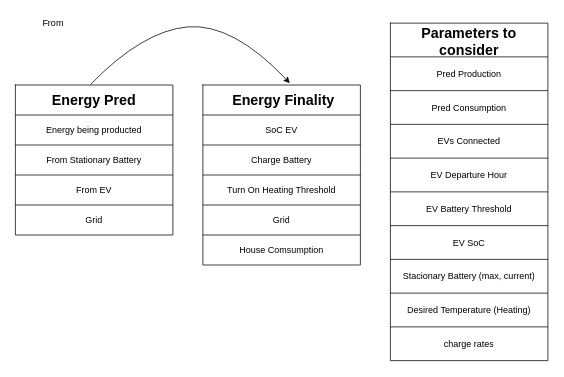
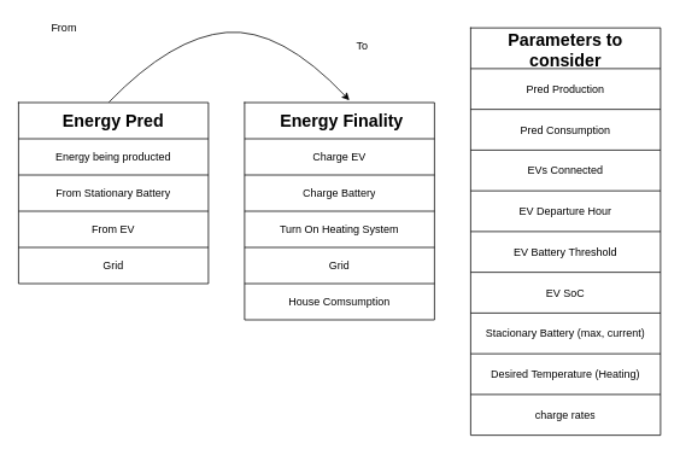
  <mxCell id="0" />
  <mxCell id="1" parent="0" />
  <mxCell id="2" value="" style="shape=table;startSize=0;container=1;collapsible=0;childLayout=tableLayout;" parent="1" vertex="1"><mxGeometry x="270" y="112.5" width="210" height="240" as="geometry" /></mxCell>
  <mxCell id="3" value="" style="shape=tableRow;horizontal=0;startSize=0;swimlaneHead=0;swimlaneBody=0;top=0;left=0;bottom=0;right=0;collapsible=0;dropTarget=0;fillColor=none;points=[[0,0.5],[1,0.5]];portConstraint=eastwest;" parent="2" vertex="1"><mxGeometry width="210" height="40" as="geometry" /></mxCell>
  <mxCell id="4" value="&lt;span style=&quot;font-size: 19px&quot;&gt;&lt;b&gt;&amp;nbsp;Energy Finality&lt;/b&gt;&lt;/span&gt;" style="shape=partialRectangle;html=1;whiteSpace=wrap;connectable=0;overflow=hidden;fillColor=none;top=0;left=0;bottom=0;right=0;pointerEvents=1;" parent="3" vertex="1"><mxGeometry width="210" height="40" as="geometry"><mxRectangle width="210" height="40" as="alternateBounds" /></mxGeometry></mxCell>
  <mxCell id="5" value="" style="shape=tableRow;horizontal=0;startSize=0;swimlaneHead=0;swimlaneBody=0;top=0;left=0;bottom=0;right=0;collapsible=0;dropTarget=0;fillColor=none;points=[[0,0.5],[1,0.5]];portConstraint=eastwest;" parent="2" vertex="1"><mxGeometry y="40" width="210" height="40" as="geometry" /></mxCell>
- <mxCell id="6" value="SoC EV" style="shape=partialRectangle;html=1;whiteSpace=wrap;connectable=0;overflow=hidden;fillColor=none;top=0;left=0;bottom=0;right=0;pointerEvents=1;" parent="5" vertex="1"><mxGeometry width="210" height="40" as="geometry"><mxRectangle width="210" height="40" as="alternateBounds" /></mxGeometry></mxCell>
+ <mxCell id="6" value="Charge EV" style="shape=partialRectangle;html=1;whiteSpace=wrap;connectable=0;overflow=hidden;fillColor=none;top=0;left=0;bottom=0;right=0;pointerEvents=1;" parent="5" vertex="1"><mxGeometry width="210" height="40" as="geometry"><mxRectangle width="210" height="40" as="alternateBounds" /></mxGeometry></mxCell>
  <mxCell id="7" value="" style="shape=tableRow;horizontal=0;startSize=0;swimlaneHead=0;swimlaneBody=0;top=0;left=0;bottom=0;right=0;collapsible=0;dropTarget=0;fillColor=none;points=[[0,0.5],[1,0.5]];portConstraint=eastwest;" parent="2" vertex="1"><mxGeometry y="80" width="210" height="40" as="geometry" /></mxCell>
  <mxCell id="8" value="Charge Battery" style="shape=partialRectangle;html=1;whiteSpace=wrap;connectable=0;overflow=hidden;fillColor=none;top=0;left=0;bottom=0;right=0;pointerEvents=1;" parent="7" vertex="1"><mxGeometry width="210" height="40" as="geometry"><mxRectangle width="210" height="40" as="alternateBounds" /></mxGeometry></mxCell>
  <mxCell id="9" value="" style="shape=tableRow;horizontal=0;startSize=0;swimlaneHead=0;swimlaneBody=0;top=0;left=0;bottom=0;right=0;collapsible=0;dropTarget=0;fillColor=none;points=[[0,0.5],[1,0.5]];portConstraint=eastwest;" parent="2" vertex="1"><mxGeometry y="120" width="210" height="40" as="geometry" /></mxCell>
- <mxCell id="10" value="Turn On Heating Threshold" style="shape=partialRectangle;html=1;whiteSpace=wrap;connectable=0;overflow=hidden;fillColor=none;top=0;left=0;bottom=0;right=0;pointerEvents=1;" parent="9" vertex="1"><mxGeometry width="210" height="40" as="geometry"><mxRectangle width="210" height="40" as="alternateBounds" /></mxGeometry></mxCell>
+ <mxCell id="10" value="Turn On Heating System" style="shape=partialRectangle;html=1;whiteSpace=wrap;connectable=0;overflow=hidden;fillColor=none;top=0;left=0;bottom=0;right=0;pointerEvents=1;" parent="9" vertex="1"><mxGeometry width="210" height="40" as="geometry"><mxRectangle width="210" height="40" as="alternateBounds" /></mxGeometry></mxCell>
  <mxCell id="11" value="" style="shape=tableRow;horizontal=0;startSize=0;swimlaneHead=0;swimlaneBody=0;top=0;left=0;bottom=0;right=0;collapsible=0;dropTarget=0;fillColor=none;points=[[0,0.5],[1,0.5]];portConstraint=eastwest;" vertex="1" parent="2"><mxGeometry y="160" width="210" height="40" as="geometry" /></mxCell>
  <mxCell id="12" value="Grid" style="shape=partialRectangle;html=1;whiteSpace=wrap;connectable=0;overflow=hidden;fillColor=none;top=0;left=0;bottom=0;right=0;pointerEvents=1;" vertex="1" parent="11"><mxGeometry width="210" height="40" as="geometry"><mxRectangle width="210" height="40" as="alternateBounds" /></mxGeometry></mxCell>
  <mxCell id="13" value="" style="shape=tableRow;horizontal=0;startSize=0;swimlaneHead=0;swimlaneBody=0;top=0;left=0;bottom=0;right=0;collapsible=0;dropTarget=0;fillColor=none;points=[[0,0.5],[1,0.5]];portConstraint=eastwest;" vertex="1" parent="2"><mxGeometry y="200" width="210" height="40" as="geometry" /></mxCell>
  <mxCell id="14" value="House Comsumption" style="shape=partialRectangle;html=1;whiteSpace=wrap;connectable=0;overflow=hidden;fillColor=none;top=0;left=0;bottom=0;right=0;pointerEvents=1;" vertex="1" parent="13"><mxGeometry width="210" height="40" as="geometry"><mxRectangle width="210" height="40" as="alternateBounds" /></mxGeometry></mxCell>
  <mxCell id="15" value="" style="shape=table;startSize=0;container=1;collapsible=0;childLayout=tableLayout;" parent="1" vertex="1"><mxGeometry x="520" y="30" width="210" height="450" as="geometry" /></mxCell>
  <mxCell id="16" value="" style="shape=tableRow;horizontal=0;startSize=0;swimlaneHead=0;swimlaneBody=0;top=0;left=0;bottom=0;right=0;collapsible=0;dropTarget=0;fillColor=none;points=[[0,0.5],[1,0.5]];portConstraint=eastwest;" parent="15" vertex="1"><mxGeometry width="210" height="45" as="geometry" /></mxCell>
  <mxCell id="17" value="&lt;b&gt;&lt;font style=&quot;font-size: 19px&quot;&gt;Parameters to consider&lt;/font&gt;&lt;/b&gt;" style="shape=partialRectangle;html=1;whiteSpace=wrap;connectable=0;overflow=hidden;fillColor=none;top=0;left=0;bottom=0;right=0;pointerEvents=1;" parent="16" vertex="1"><mxGeometry width="210" height="45" as="geometry"><mxRectangle width="210" height="45" as="alternateBounds" /></mxGeometry></mxCell>
  <mxCell id="18" value="" style="shape=tableRow;horizontal=0;startSize=0;swimlaneHead=0;swimlaneBody=0;top=0;left=0;bottom=0;right=0;collapsible=0;dropTarget=0;fillColor=none;points=[[0,0.5],[1,0.5]];portConstraint=eastwest;" parent="15" vertex="1"><mxGeometry y="45" width="210" height="45" as="geometry" /></mxCell>
  <mxCell id="19" value="Pred Production" style="shape=partialRectangle;html=1;whiteSpace=wrap;connectable=0;overflow=hidden;fillColor=none;top=0;left=0;bottom=0;right=0;pointerEvents=1;" parent="18" vertex="1"><mxGeometry width="210" height="45" as="geometry"><mxRectangle width="210" height="45" as="alternateBounds" /></mxGeometry></mxCell>
  <mxCell id="20" value="" style="shape=tableRow;horizontal=0;startSize=0;swimlaneHead=0;swimlaneBody=0;top=0;left=0;bottom=0;right=0;collapsible=0;dropTarget=0;fillColor=none;points=[[0,0.5],[1,0.5]];portConstraint=eastwest;" parent="15" vertex="1"><mxGeometry y="90" width="210" height="45" as="geometry" /></mxCell>
  <mxCell id="21" value="Pred Consumption" style="shape=partialRectangle;html=1;whiteSpace=wrap;connectable=0;overflow=hidden;fillColor=none;top=0;left=0;bottom=0;right=0;pointerEvents=1;" parent="20" vertex="1"><mxGeometry width="210" height="45" as="geometry"><mxRectangle width="210" height="45" as="alternateBounds" /></mxGeometry></mxCell>
  <mxCell id="22" value="" style="shape=tableRow;horizontal=0;startSize=0;swimlaneHead=0;swimlaneBody=0;top=0;left=0;bottom=0;right=0;collapsible=0;dropTarget=0;fillColor=none;points=[[0,0.5],[1,0.5]];portConstraint=eastwest;" parent="15" vertex="1"><mxGeometry y="135" width="210" height="45" as="geometry" /></mxCell>
  <mxCell id="23" value="&lt;span&gt;EVs Connected&lt;/span&gt;" style="shape=partialRectangle;html=1;whiteSpace=wrap;connectable=0;overflow=hidden;fillColor=none;top=0;left=0;bottom=0;right=0;pointerEvents=1;" parent="22" vertex="1"><mxGeometry width="210" height="45" as="geometry"><mxRectangle width="210" height="45" as="alternateBounds" /></mxGeometry></mxCell>
  <mxCell id="24" value="" style="shape=tableRow;horizontal=0;startSize=0;swimlaneHead=0;swimlaneBody=0;top=0;left=0;bottom=0;right=0;collapsible=0;dropTarget=0;fillColor=none;points=[[0,0.5],[1,0.5]];portConstraint=eastwest;" parent="15" vertex="1"><mxGeometry y="180" width="210" height="45" as="geometry" /></mxCell>
  <mxCell id="25" value="&lt;span&gt;EV Departure Hour&lt;/span&gt;" style="shape=partialRectangle;html=1;whiteSpace=wrap;connectable=0;overflow=hidden;fillColor=none;top=0;left=0;bottom=0;right=0;pointerEvents=1;" parent="24" vertex="1"><mxGeometry width="210" height="45" as="geometry"><mxRectangle width="210" height="45" as="alternateBounds" /></mxGeometry></mxCell>
  <mxCell id="26" value="" style="shape=tableRow;horizontal=0;startSize=0;swimlaneHead=0;swimlaneBody=0;top=0;left=0;bottom=0;right=0;collapsible=0;dropTarget=0;fillColor=none;points=[[0,0.5],[1,0.5]];portConstraint=eastwest;" parent="15" vertex="1"><mxGeometry y="225" width="210" height="45" as="geometry" /></mxCell>
  <mxCell id="27" value="&lt;span&gt;EV Battery Threshold&lt;/span&gt;" style="shape=partialRectangle;html=1;whiteSpace=wrap;connectable=0;overflow=hidden;fillColor=none;top=0;left=0;bottom=0;right=0;pointerEvents=1;" parent="26" vertex="1"><mxGeometry width="210" height="45" as="geometry"><mxRectangle width="210" height="45" as="alternateBounds" /></mxGeometry></mxCell>
  <mxCell id="28" value="" style="shape=tableRow;horizontal=0;startSize=0;swimlaneHead=0;swimlaneBody=0;top=0;left=0;bottom=0;right=0;collapsible=0;dropTarget=0;fillColor=none;points=[[0,0.5],[1,0.5]];portConstraint=eastwest;" parent="15" vertex="1"><mxGeometry y="270" width="210" height="45" as="geometry" /></mxCell>
  <mxCell id="29" value="&lt;span&gt;EV SoC&lt;/span&gt;" style="shape=partialRectangle;html=1;whiteSpace=wrap;connectable=0;overflow=hidden;fillColor=none;top=0;left=0;bottom=0;right=0;pointerEvents=1;" parent="28" vertex="1"><mxGeometry width="210" height="45" as="geometry"><mxRectangle width="210" height="45" as="alternateBounds" /></mxGeometry></mxCell>
  <mxCell id="30" value="" style="shape=tableRow;horizontal=0;startSize=0;swimlaneHead=0;swimlaneBody=0;top=0;left=0;bottom=0;right=0;collapsible=0;dropTarget=0;fillColor=none;points=[[0,0.5],[1,0.5]];portConstraint=eastwest;" parent="15" vertex="1"><mxGeometry y="315" width="210" height="45" as="geometry" /></mxCell>
  <mxCell id="31" value="Stacionary Battery (max, current)" style="shape=partialRectangle;html=1;whiteSpace=wrap;connectable=0;overflow=hidden;fillColor=none;top=0;left=0;bottom=0;right=0;pointerEvents=1;" parent="30" vertex="1"><mxGeometry width="210" height="45" as="geometry"><mxRectangle width="210" height="45" as="alternateBounds" /></mxGeometry></mxCell>
  <mxCell id="32" value="" style="shape=tableRow;horizontal=0;startSize=0;swimlaneHead=0;swimlaneBody=0;top=0;left=0;bottom=0;right=0;collapsible=0;dropTarget=0;fillColor=none;points=[[0,0.5],[1,0.5]];portConstraint=eastwest;" parent="15" vertex="1"><mxGeometry y="360" width="210" height="45" as="geometry" /></mxCell>
  <mxCell id="33" value="&lt;span&gt;Desired Temperature (Heating)&lt;/span&gt;" style="shape=partialRectangle;html=1;whiteSpace=wrap;connectable=0;overflow=hidden;fillColor=none;top=0;left=0;bottom=0;right=0;pointerEvents=1;" parent="32" vertex="1"><mxGeometry width="210" height="45" as="geometry"><mxRectangle width="210" height="45" as="alternateBounds" /></mxGeometry></mxCell>
  <mxCell id="34" value="" style="shape=tableRow;horizontal=0;startSize=0;swimlaneHead=0;swimlaneBody=0;top=0;left=0;bottom=0;right=0;collapsible=0;dropTarget=0;fillColor=none;points=[[0,0.5],[1,0.5]];portConstraint=eastwest;" parent="15" vertex="1"><mxGeometry y="405" width="210" height="45" as="geometry" /></mxCell>
  <mxCell id="35" value="charge rates" style="shape=partialRectangle;html=1;whiteSpace=wrap;connectable=0;overflow=hidden;fillColor=none;top=0;left=0;bottom=0;right=0;pointerEvents=1;" parent="34" vertex="1"><mxGeometry width="210" height="45" as="geometry"><mxRectangle width="210" height="45" as="alternateBounds" /></mxGeometry></mxCell>
  <mxCell id="36" value="" style="shape=table;startSize=0;container=1;collapsible=0;childLayout=tableLayout;" parent="1" vertex="1"><mxGeometry x="20" y="112.5" width="210" height="200" as="geometry" /></mxCell>
  <mxCell id="37" value="" style="shape=tableRow;horizontal=0;startSize=0;swimlaneHead=0;swimlaneBody=0;top=0;left=0;bottom=0;right=0;collapsible=0;dropTarget=0;fillColor=none;points=[[0,0.5],[1,0.5]];portConstraint=eastwest;" parent="36" vertex="1"><mxGeometry width="210" height="40" as="geometry" /></mxCell>
  <mxCell id="38" value="&lt;b&gt;&lt;font style=&quot;font-size: 19px&quot;&gt;Energy Pred&lt;/font&gt;&lt;/b&gt;" style="shape=partialRectangle;html=1;whiteSpace=wrap;connectable=0;overflow=hidden;fillColor=none;top=0;left=0;bottom=0;right=0;pointerEvents=1;" parent="37" vertex="1"><mxGeometry width="210" height="40" as="geometry"><mxRectangle width="210" height="40" as="alternateBounds" /></mxGeometry></mxCell>
  <mxCell id="39" value="" style="shape=tableRow;horizontal=0;startSize=0;swimlaneHead=0;swimlaneBody=0;top=0;left=0;bottom=0;right=0;collapsible=0;dropTarget=0;fillColor=none;points=[[0,0.5],[1,0.5]];portConstraint=eastwest;" parent="36" vertex="1"><mxGeometry y="40" width="210" height="40" as="geometry" /></mxCell>
  <mxCell id="40" value="Energy being producted" style="shape=partialRectangle;html=1;whiteSpace=wrap;connectable=0;overflow=hidden;fillColor=none;top=0;left=0;bottom=0;right=0;pointerEvents=1;" parent="39" vertex="1"><mxGeometry width="210" height="40" as="geometry"><mxRectangle width="210" height="40" as="alternateBounds" /></mxGeometry></mxCell>
  <mxCell id="41" value="" style="shape=tableRow;horizontal=0;startSize=0;swimlaneHead=0;swimlaneBody=0;top=0;left=0;bottom=0;right=0;collapsible=0;dropTarget=0;fillColor=none;points=[[0,0.5],[1,0.5]];portConstraint=eastwest;" parent="36" vertex="1"><mxGeometry y="80" width="210" height="40" as="geometry" /></mxCell>
  <mxCell id="42" value="From Stationary Battery" style="shape=partialRectangle;html=1;whiteSpace=wrap;connectable=0;overflow=hidden;fillColor=none;top=0;left=0;bottom=0;right=0;pointerEvents=1;" parent="41" vertex="1"><mxGeometry width="210" height="40" as="geometry"><mxRectangle width="210" height="40" as="alternateBounds" /></mxGeometry></mxCell>
  <mxCell id="43" value="" style="shape=tableRow;horizontal=0;startSize=0;swimlaneHead=0;swimlaneBody=0;top=0;left=0;bottom=0;right=0;collapsible=0;dropTarget=0;fillColor=none;points=[[0,0.5],[1,0.5]];portConstraint=eastwest;" parent="36" vertex="1"><mxGeometry y="120" width="210" height="40" as="geometry" /></mxCell>
  <mxCell id="44" value="From EV" style="shape=partialRectangle;html=1;whiteSpace=wrap;connectable=0;overflow=hidden;fillColor=none;top=0;left=0;bottom=0;right=0;pointerEvents=1;" parent="43" vertex="1"><mxGeometry width="210" height="40" as="geometry"><mxRectangle width="210" height="40" as="alternateBounds" /></mxGeometry></mxCell>
  <mxCell id="45" value="" style="shape=tableRow;horizontal=0;startSize=0;swimlaneHead=0;swimlaneBody=0;top=0;left=0;bottom=0;right=0;collapsible=0;dropTarget=0;fillColor=none;points=[[0,0.5],[1,0.5]];portConstraint=eastwest;" parent="36" vertex="1"><mxGeometry y="160" width="210" height="40" as="geometry" /></mxCell>
  <mxCell id="46" value="Grid" style="shape=partialRectangle;html=1;whiteSpace=wrap;connectable=0;overflow=hidden;fillColor=none;top=0;left=0;bottom=0;right=0;pointerEvents=1;" parent="45" vertex="1"><mxGeometry width="210" height="40" as="geometry"><mxRectangle width="210" height="40" as="alternateBounds" /></mxGeometry></mxCell>
  <mxCell id="47" value="" style="curved=1;endArrow=classic;html=1;rounded=0;exitX=0.476;exitY=-0.012;exitDx=0;exitDy=0;exitPerimeter=0;entryX=0.552;entryY=-0.062;entryDx=0;entryDy=0;entryPerimeter=0;" edge="1" parent="1" source="37" target="3"><mxGeometry width="50" height="50" relative="1" as="geometry"><mxPoint x="390" y="450" as="sourcePoint" /><mxPoint x="440" y="400" as="targetPoint" /><Array as="points"><mxPoint x="190" y="40" /><mxPoint x="310" y="30" /></Array></mxGeometry></mxCell>
  <mxCell id="48" value="From" style="text;html=1;align=center;verticalAlign=middle;resizable=0;points=[];autosize=1;strokeColor=none;fillColor=none;" vertex="1" parent="1"><mxGeometry x="50" y="20" width="40" height="20" as="geometry" /></mxCell>
+ <mxCell id="49" value="To" style="text;html=1;align=center;verticalAlign=middle;resizable=0;points=[];autosize=1;strokeColor=none;fillColor=none;" vertex="1" parent="1"><mxGeometry x="385" y="40" width="30" height="20" as="geometry" /></mxCell>
